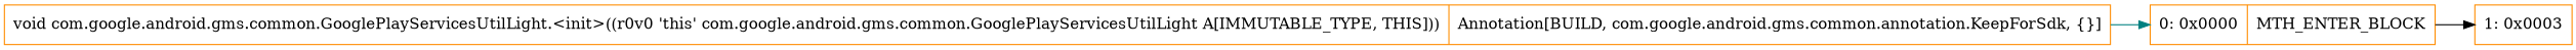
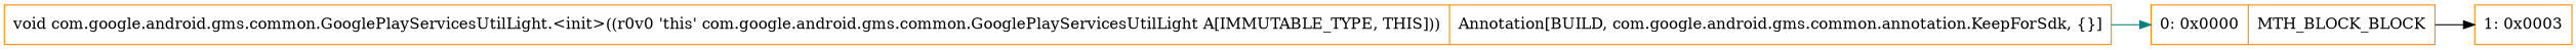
  digraph {
    rankdir=LR
    node [color=darkorange shape=record]
-   n1 [label="{0\:\ 0x0000|MTH_ENTER_BLOCK\l}"]
+   n1 [label="{0\:\ 0x0000|MTH_BLOCK_BLOCK\l}"]
    n2 [label="{1\:\ 0x0003}"]
    n3 [label="{void com.google.android.gms.common.GooglePlayServicesUtilLight.\<init\>((r0v0 'this' com.google.android.gms.common.GooglePlayServicesUtilLight A[IMMUTABLE_TYPE, THIS]))  | Annotation[BUILD, com.google.android.gms.common.annotation.KeepForSdk, \{\}]\l}"]
    subgraph cluster_1 {
      label="R(0)"
    }
    n1 -> n2 [color=black]
    n3 -> n1 [color=teal]
  }
